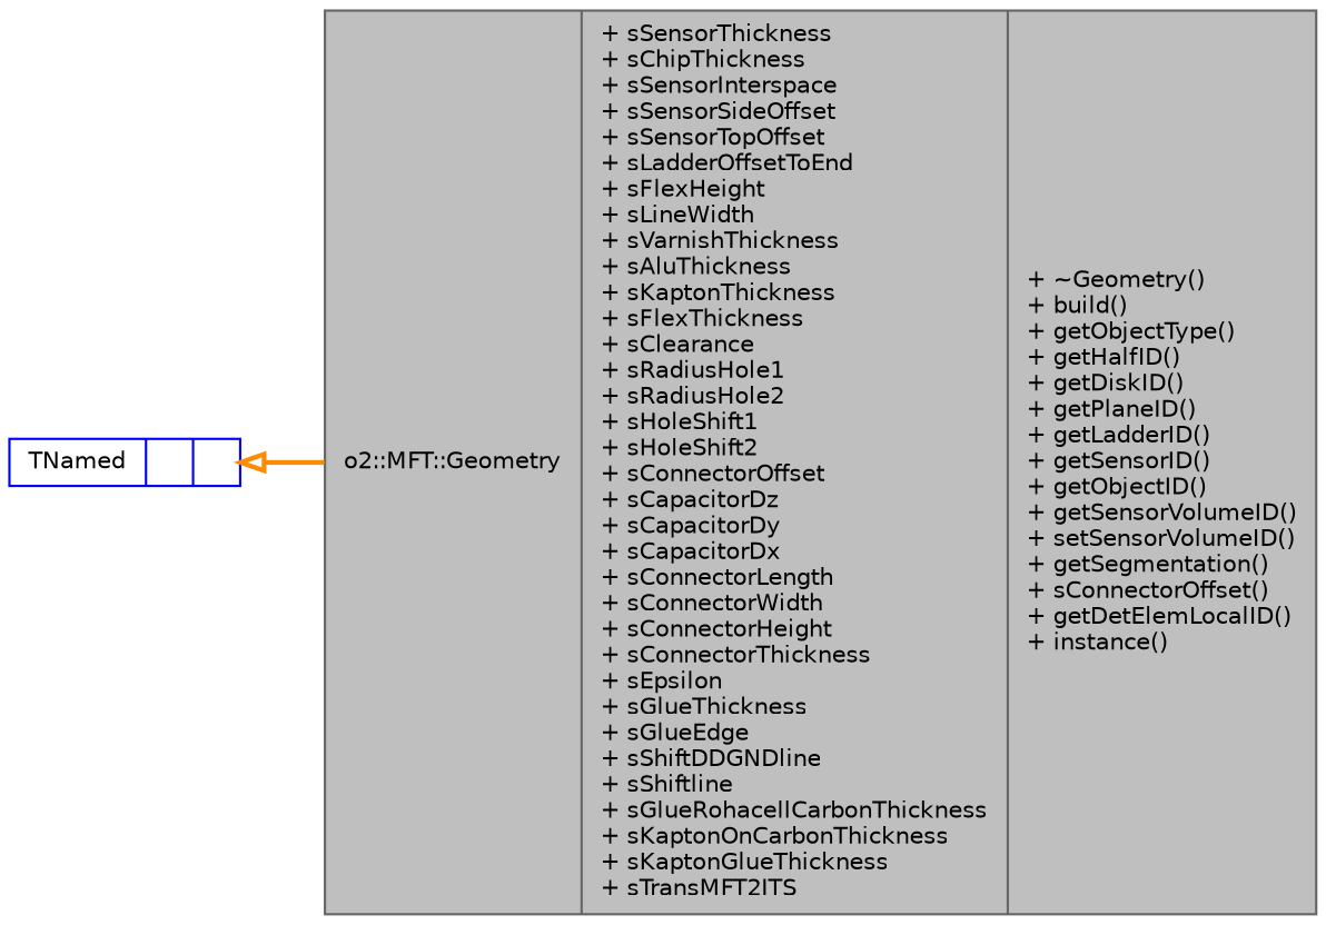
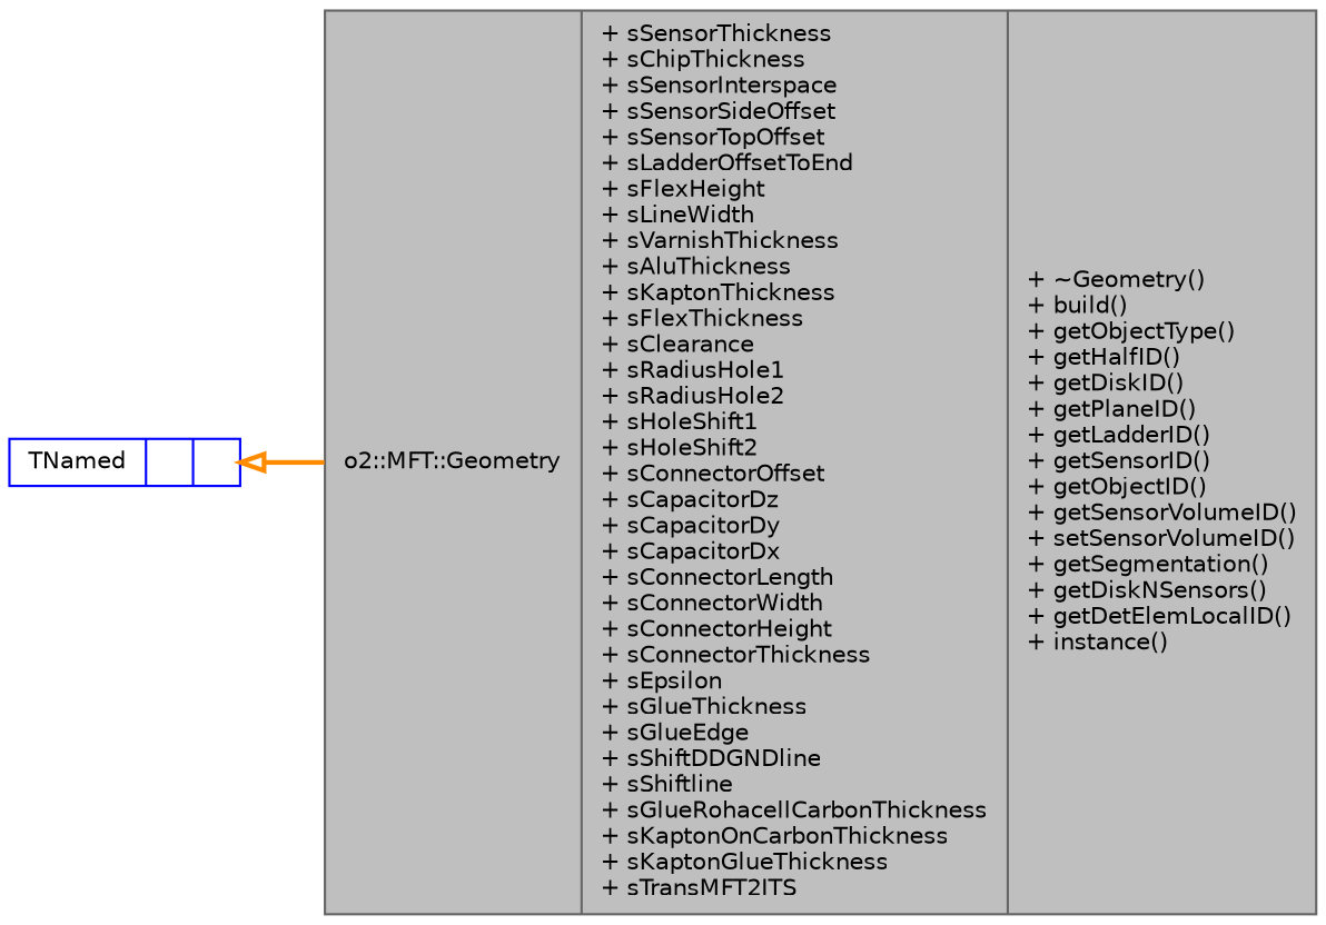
  digraph {
    rankdir=LR
    node [fontname=Helvetica fontsize=10 shape=record]
-   n1 [color=gray40 fillcolor=grey75 fontcolor=black height=0.2 label="{o2::MFT::Geometry\n|+ sSensorThickness\l+ sChipThickness\l+ sSensorInterspace\l+ sSensorSideOffset\l+ sSensorTopOffset\l+ sLadderOffsetToEnd\l+ sFlexHeight\l+ sLineWidth\l+ sVarnishThickness\l+ sAluThickness\l+ sKaptonThickness\l+ sFlexThickness\l+ sClearance\l+ sRadiusHole1\l+ sRadiusHole2\l+ sHoleShift1\l+ sHoleShift2\l+ sConnectorOffset\l+ sCapacitorDz\l+ sCapacitorDy\l+ sCapacitorDx\l+ sConnectorLength\l+ sConnectorWidth\l+ sConnectorHeight\l+ sConnectorThickness\l+ sEpsilon\l+ sGlueThickness\l+ sGlueEdge\l+ sShiftDDGNDline\l+ sShiftline\l+ sGlueRohacellCarbonThickness\l+ sKaptonOnCarbonThickness\l+ sKaptonGlueThickness\l+ sTransMFT2ITS\l|+ ~Geometry()\l+ build()\l+ getObjectType()\l+ getHalfID()\l+ getDiskID()\l+ getPlaneID()\l+ getLadderID()\l+ getSensorID()\l+ getObjectID()\l+ getSensorVolumeID()\l+ setSensorVolumeID()\l+ getSegmentation()\l+ sConnectorOffset()\l+ getDetElemLocalID()\l+ instance()\l}" style=filled width=0.4]
+   n1 [color=gray40 fillcolor=grey75 fontcolor=black height=0.2 label="{o2::MFT::Geometry\n|+ sSensorThickness\l+ sChipThickness\l+ sSensorInterspace\l+ sSensorSideOffset\l+ sSensorTopOffset\l+ sLadderOffsetToEnd\l+ sFlexHeight\l+ sLineWidth\l+ sVarnishThickness\l+ sAluThickness\l+ sKaptonThickness\l+ sFlexThickness\l+ sClearance\l+ sRadiusHole1\l+ sRadiusHole2\l+ sHoleShift1\l+ sHoleShift2\l+ sConnectorOffset\l+ sCapacitorDz\l+ sCapacitorDy\l+ sCapacitorDx\l+ sConnectorLength\l+ sConnectorWidth\l+ sConnectorHeight\l+ sConnectorThickness\l+ sEpsilon\l+ sGlueThickness\l+ sGlueEdge\l+ sShiftDDGNDline\l+ sShiftline\l+ sGlueRohacellCarbonThickness\l+ sKaptonOnCarbonThickness\l+ sKaptonGlueThickness\l+ sTransMFT2ITS\l|+ ~Geometry()\l+ build()\l+ getObjectType()\l+ getHalfID()\l+ getDiskID()\l+ getPlaneID()\l+ getLadderID()\l+ getSensorID()\l+ getObjectID()\l+ getSensorVolumeID()\l+ setSensorVolumeID()\l+ getSegmentation()\l+ getDiskNSensors()\l+ getDetElemLocalID()\l+ instance()\l}" style=filled width=0.4]
    n2 [color=blue height=0.2 label="{TNamed\n||}" width=0.4]
    n2 -> n1 [arrowtail=onormal color=darkorange dir=back fontname=Helvetica fontsize=10 labelfontname=Helvetica labelfontsize=10 style=bold]
  }
